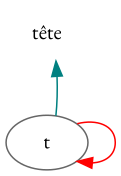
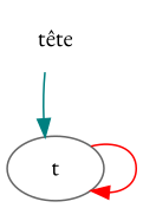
  digraph {
    rankdir=TB
    fontname="EB Garamond"
    node [fontname="EB Garamond"]
    edge [fontname="EB Garamond"]
    n1 [label="tête" shape=plaintext color=black]
    n2 [label=t color=gray40]
-   n2 -> n1 [color=teal]
+   n1 -> n2 [color=teal]
    n2 -> n2 [color=red]
  }
